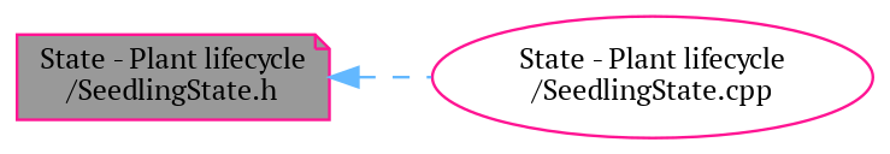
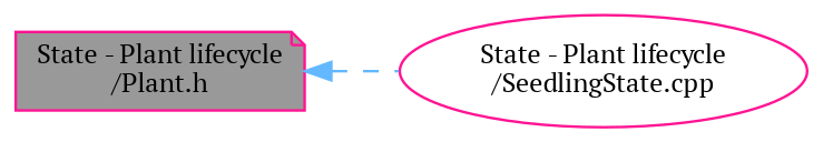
  digraph {
    rankdir=LR
    fontname="PT Serif"
    node [color=deeppink fontname="PT Serif" fontsize=10 style=filled]
-   n1 [fillcolor=grey60 fontcolor=black height=0.2 label="State - Plant lifecycle\l/SeedlingState.h" shape=note width=0.4]
+   n1 [fillcolor=grey60 fontcolor=black height=0.2 label="State - Plant lifecycle\l/Plant.h" shape=note width=0.4]
    n2 [fillcolor=white height=0.2 label="State - Plant lifecycle\l/SeedlingState.cpp" shape=ellipse width=0.4]
    n1 -> n2 [color=steelblue1 dir=back fontname="PT Serif" fontsize=10 labelfontname=Helvetica labelfontsize=10 style=dashed]
  }
